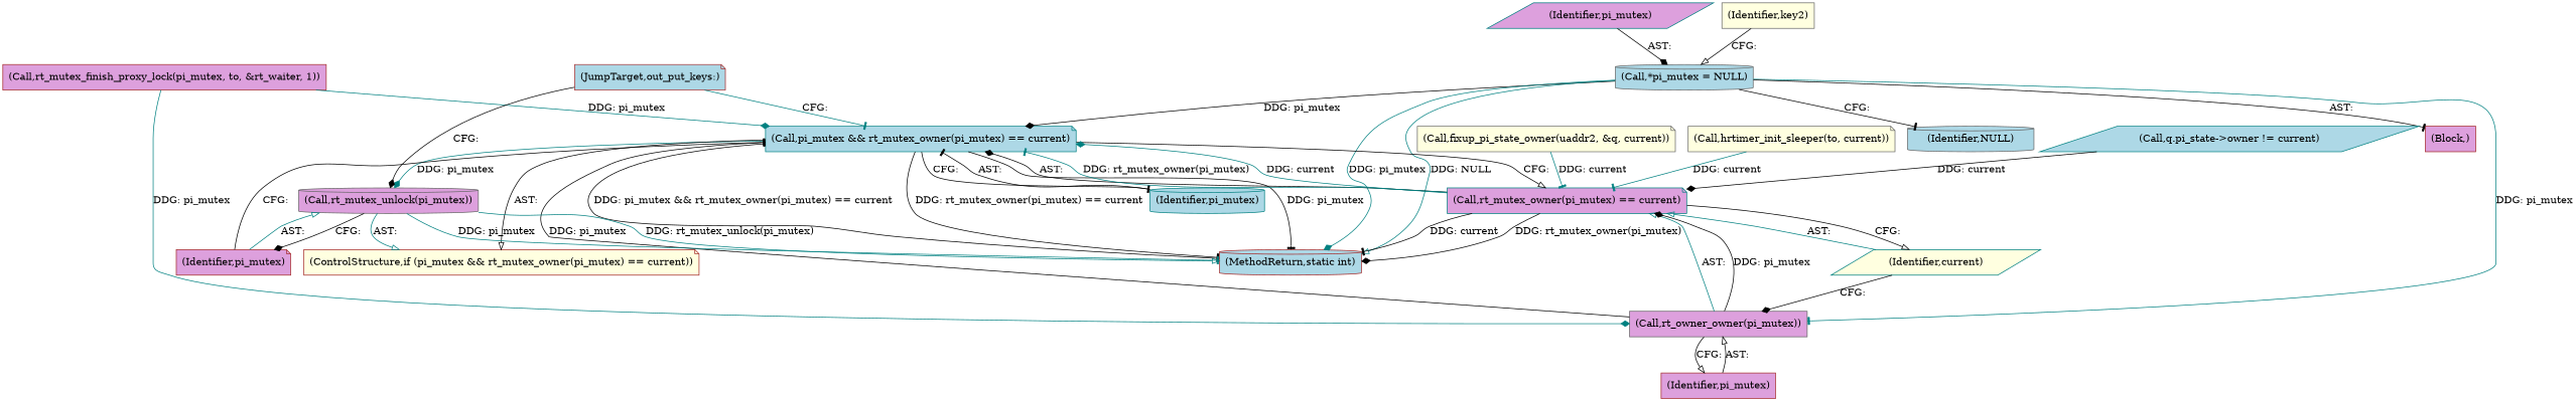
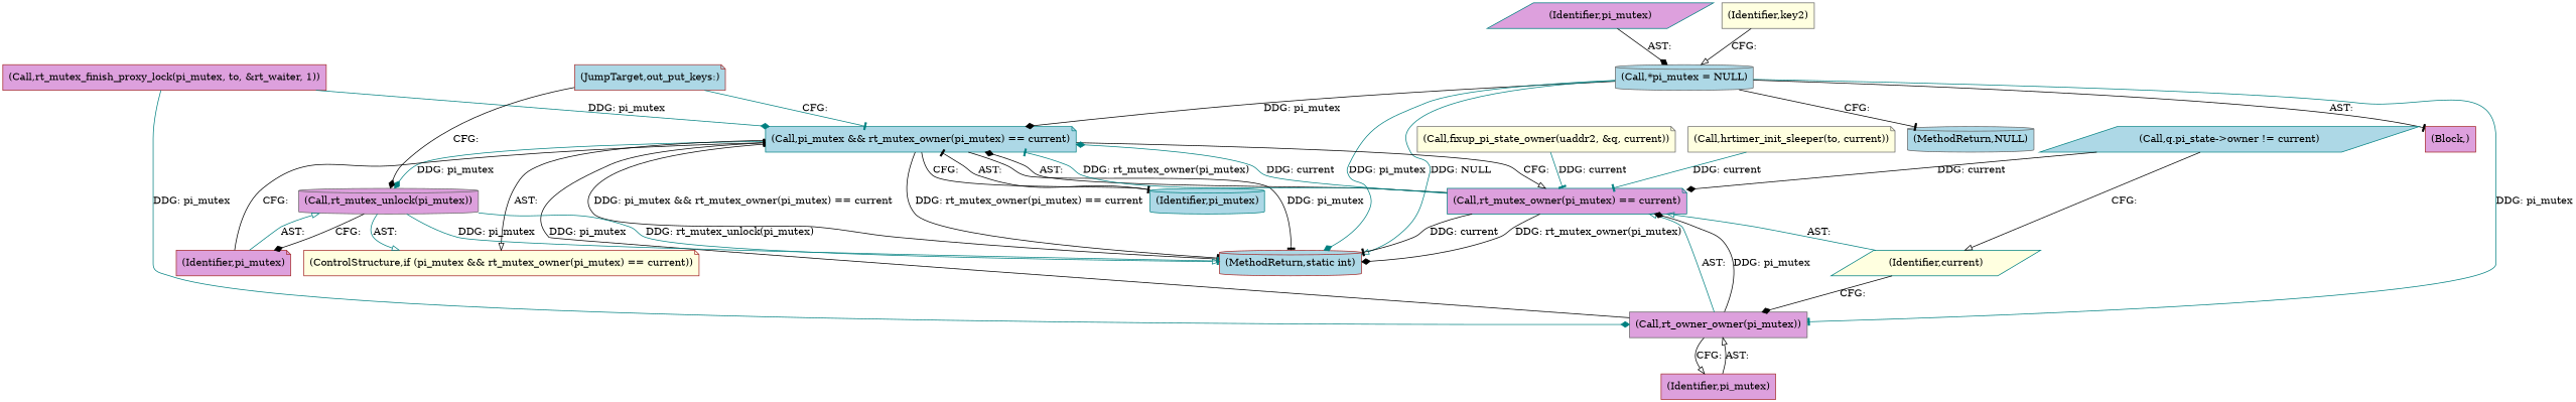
  digraph {
    node [color=gray40 fillcolor=plum shape=note style=filled]
    edge [arrowhead=tee color=black]
    n1 [fillcolor=lightblue label="(Call,*pi_mutex = NULL)" shape=cylinder]
    n2 [color=teal fillcolor=lightblue label="(Call,pi_mutex && rt_mutex_owner(pi_mutex) == current)"]
    n3 [label="(Call,rt_owner_owner(pi_mutex))" shape=box]
    n4 [color=brown label="(Block,)" shape=box]
    n5 [color=brown fillcolor=lightblue label="(MethodReturn,static int)" shape=cylinder]
-   n6 [fillcolor=lightblue label="(Identifier,NULL)" shape=cylinder]
+   n6 [fillcolor=lightblue label="(MethodReturn,NULL)" shape=cylinder]
    n7 [label="(Call,rt_mutex_unlock(pi_mutex))" shape=cylinder]
    n8 [color=teal label="(Call,rt_mutex_owner(pi_mutex) == current)"]
    n9 [color=brown fillcolor=lightyellow label="(ControlStructure,if (pi_mutex && rt_mutex_owner(pi_mutex) == current))"]
    n10 [color=teal fillcolor=lightblue label="(Identifier,pi_mutex)" shape=cylinder]
    n11 [color=brown label="(Identifier,pi_mutex)" shape=box]
    n12 [color=brown label="(Identifier,pi_mutex)"]
    n13 [color=teal fillcolor=lightyellow label="(Identifier,current)" shape=parallelogram]
    n14 [color=teal label="(Identifier,pi_mutex)" shape=parallelogram]
    n15 [color=teal fillcolor=lightblue label="(Call,q.pi_state->owner != current)" shape=parallelogram]
    n16 [fillcolor=lightyellow label="(Identifier,key2)" shape=box]
    n17 [color=brown label="(Call,rt_mutex_finish_proxy_lock(pi_mutex, to, &rt_waiter, 1))" shape=box]
    n18 [fillcolor=lightyellow label="(Call,hrtimer_init_sleeper(to, current))"]
    n19 [fillcolor=lightyellow label="(Call,fixup_pi_state_owner(uaddr2, &q, current))"]
    n20 [color=brown fillcolor=lightblue label="(JumpTarget,out_put_keys:)"]
    n1 -> n2 [arrowhead=diamond label="DDG: pi_mutex"]
    n1 -> n3 [color=teal label="DDG: pi_mutex"]
    n1 -> n4 [label="AST: "]
    n1 -> n5 [arrowhead=onormal color=teal label="DDG: NULL"]
    n1 -> n5 [arrowhead=diamond color=teal label="DDG: pi_mutex"]
    n1 -> n6 [label="CFG: "]
    n2 -> n5 [label="DDG: pi_mutex && rt_mutex_owner(pi_mutex) == current"]
    n2 -> n5 [label="DDG: rt_mutex_owner(pi_mutex) == current"]
    n2 -> n5 [label="DDG: pi_mutex"]
    n2 -> n7 [arrowhead=diamond color=teal label="DDG: pi_mutex"]
    n2 -> n8 [arrowhead=onormal label="CFG: "]
    n2 -> n9 [arrowhead=onormal label="AST: "]
    n2 -> n10 [label="CFG: "]
    n3 -> n2 [label="DDG: pi_mutex"]
    n3 -> n8 [arrowhead=onormal color=teal label="AST: "]
    n3 -> n8 [arrowhead=diamond label="DDG: pi_mutex"]
    n3 -> n11 [arrowhead=onormal label="CFG: "]
    n7 -> n5 [arrowhead=onormal color=teal label="DDG: rt_mutex_unlock(pi_mutex)"]
    n7 -> n5 [color=teal label="DDG: pi_mutex"]
    n7 -> n9 [arrowhead=onormal color=teal label="AST: "]
    n7 -> n12 [arrowhead=diamond label="CFG: "]
    n8 -> n2 [arrowhead=diamond label="AST: "]
    n8 -> n2 [color=teal label="DDG: rt_mutex_owner(pi_mutex)"]
    n8 -> n2 [arrowhead=diamond color=teal label="DDG: current"]
    n8 -> n5 [label="DDG: current"]
    n8 -> n5 [arrowhead=diamond label="DDG: rt_mutex_owner(pi_mutex)"]
-   n8 -> n13 [arrowhead=onormal label="CFG: "]
+   n15 -> n13 [arrowhead=onormal label="CFG: "]
    n10 -> n2 [label="AST: "]
    n11 -> n3 [arrowhead=onormal label="AST: "]
    n12 -> n2 [label="CFG: "]
    n12 -> n7 [arrowhead=onormal color=teal label="AST: "]
    n13 -> n3 [arrowhead=diamond label="CFG: "]
    n13 -> n8 [arrowhead=onormal color=teal label="AST: "]
    n14 -> n1 [arrowhead=diamond label="AST: "]
    n15 -> n8 [arrowhead=diamond label="DDG: current"]
    n16 -> n1 [arrowhead=onormal label="CFG: "]
    n17 -> n2 [arrowhead=diamond color=teal label="DDG: pi_mutex"]
    n17 -> n3 [arrowhead=diamond color=teal label="DDG: pi_mutex"]
    n18 -> n8 [color=teal label="DDG: current"]
    n19 -> n8 [color=teal label="DDG: current"]
    n20 -> n2 [color=teal label="CFG: "]
    n20 -> n7 [arrowhead=diamond label="CFG: "]
  }
